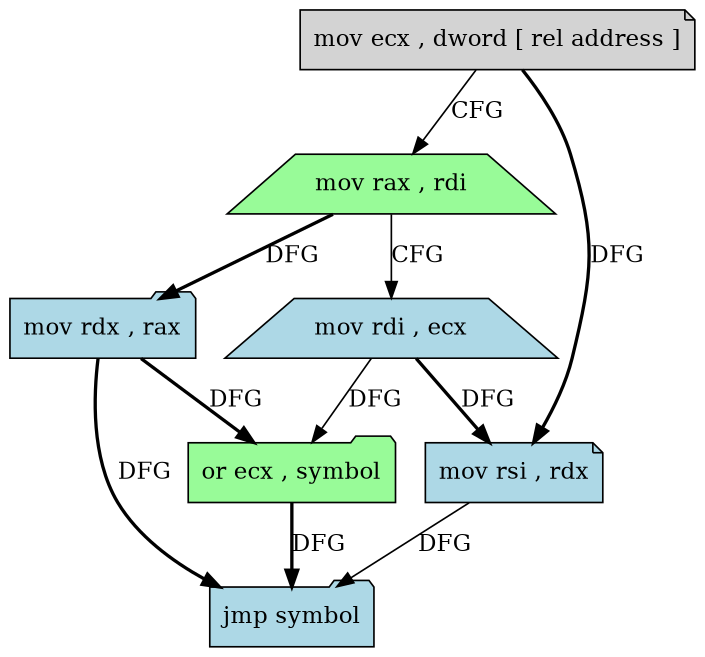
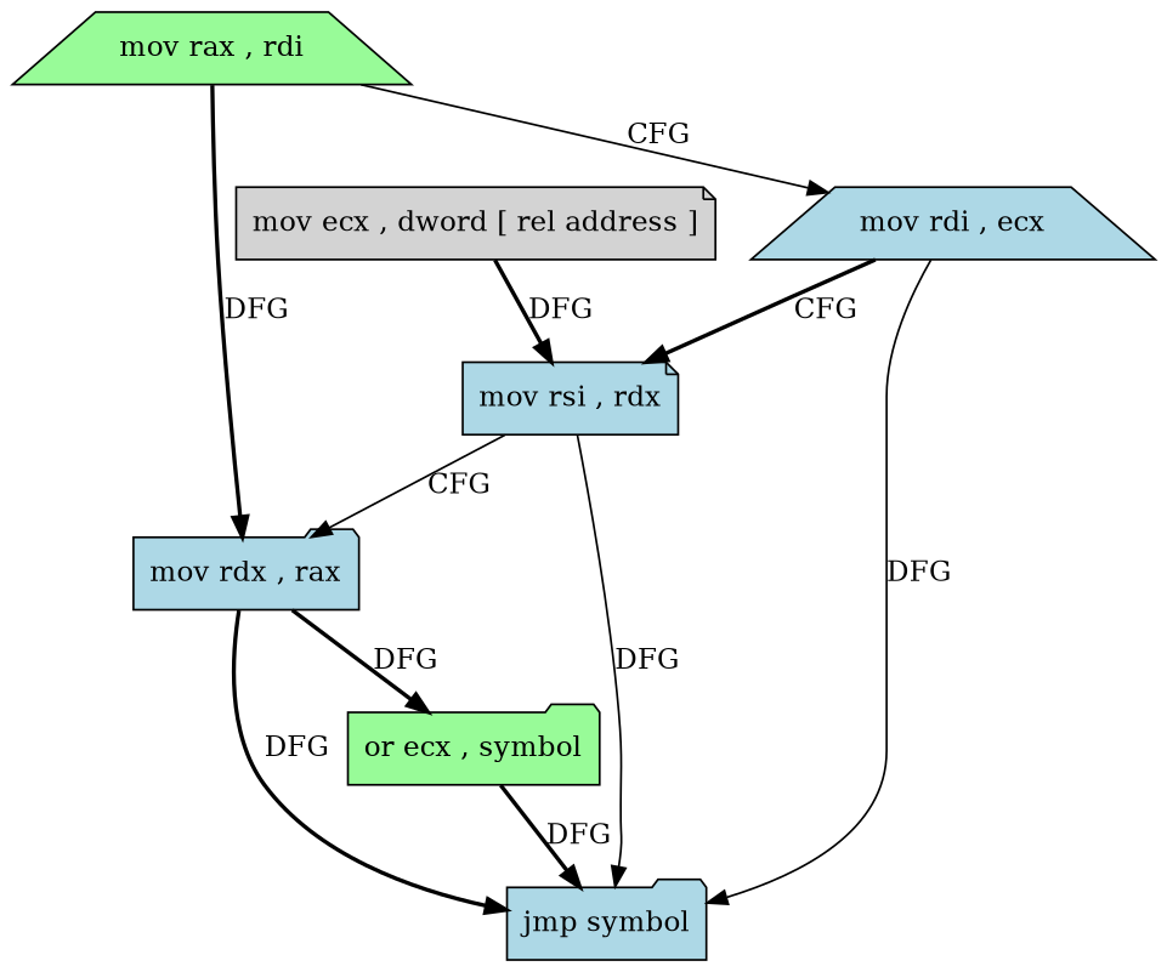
  digraph {
    node [fillcolor=lightblue shape=folder style=filled]
    edge [style=bold]
    n1 [fillcolor=lightgrey label="mov ecx , dword [ rel address ]" shape=note]
    n2 [fillcolor=palegreen label="mov rax , rdi" shape=trapezium]
    n3 [label="mov rsi , rdx" shape=note]
    n4 [label="mov rdi , ecx" shape=trapezium]
    n5 [label="mov rdx , rax"]
    n6 [fillcolor=palegreen label="or ecx , symbol"]
    n7 [label="jmp symbol"]
-   n1 -> n2 [label=CFG style=solid]
    n1 -> n3 [label=DFG]
    n2 -> n4 [label=CFG style=solid]
    n2 -> n5 [label=DFG]
+   n3 -> n5 [label=CFG style=solid]
    n3 -> n7 [label=DFG style=solid]
-   n4 -> n3 [label=DFG]
-   n4 -> n6 [label=DFG style=solid]
+   n4 -> n3 [label=CFG]
+   n4 -> n7 [label=DFG style=solid]
    n5 -> n6 [label=DFG]
    n5 -> n7 [label=DFG]
    n6 -> n7 [label=DFG]
  }
